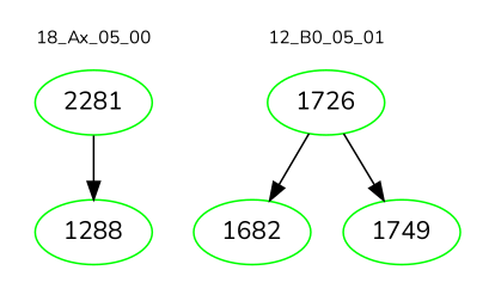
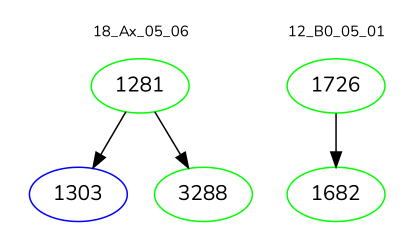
  digraph {
    fontname=Nunito
    node [color=green fontname=Nunito]
    edge [color=black fontname=Nunito]
-   n1 [label=2281]
-   n3 [label=1288]
+   n1 [label=1281]
+   n2 [color=blue label=1303]
+   n3 [label=3288]
    n4 [label=1726]
    n5 [label=1682]
-   n6 [label=1749]
    subgraph cluster_1 {
      color=white
      fontsize=10
-     label="18_Ax_05_00"
+     label="18_Ax_05_06"
      n1
+     n2
      n3
    }
    subgraph cluster_2 {
      color=white
      fontsize=10
      label="12_B0_05_01"
      n4
      n5
-     n6
    }
+   n1 -> n2
    n1 -> n3
    n4 -> n5
-   n4 -> n6
  }
